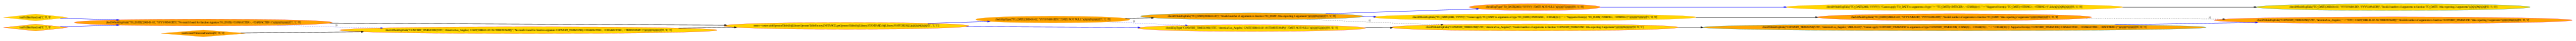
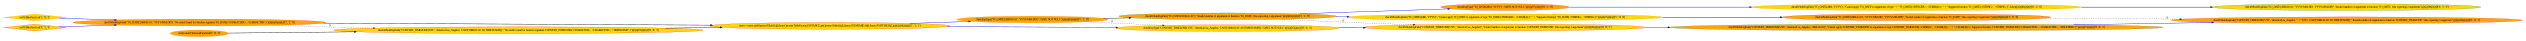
  digraph {
    rankdir=LR
    fontname="Liberation Serif"
    node [fillcolor=gold shape=ellipse style=filled color=red fontname="Liberation Serif"]
    edge [style=bold color=blue fontname="Liberation Serif"]
    n1 [label="testToDateFunction['1', '0', '0']" shape=diamond color=darkorange]
    n2 [fillcolor=orange label="checkWholeExpFails(\"TO_DATE('2000-01-01', 'YYYY-MM-DD')\",\"No match found for function signature TO_DATE\(<CHARACTER>, <CHARACTER>\)\")@@@3@@@['1', '1', '0']"]
    n3 [label="testToDateFunction['0', '1', '0']" shape=diamond]
    n4 [fillcolor=orange label="checkWholeExpFails(\"CONVERT_TIMEZONE('UTC', 'America/Los_Angeles', \" + \"'UTC', CAST('2000-01-01' AS TIMESTAMP))\",\"Invalid number of arguments to function 'CONVERT_TIMEZONE'. Was expecting 3 arguments\")@@@8@@@['0', '0', '1']" color=deeppink]
    n5 [fillcolor=orange label="checkExpType(\"TO_DATE('2000-01-01', 'YYYY-MM-DD')\",\"DATE NOT NULL\")@@@5@@@['1', '1', '0']" color=darkorange]
    n6 [fillcolor=orange label="checkWholeExpFails(\"TO_DATE('2000-01-01')\",\"Invalid number of arguments to function 'TO_DATE'. Was expecting 2 arguments\")@@@6@@@['1', '1', '0']" color=teal]
    n7 [label="checkExpType(\"CONVERT_TIMEZONE('UTC', 'America/Los_Angeles', CAST('2000-01-01' AS TIMESTAMP))\",\"DATE NOT NULL\")@@@5@@@['0', '0', '1']" color=deeppink]
    n8 [label="checkWholeExpFails(\"TO_DATE('2000-01-01', 'YYYY-MM-DD', 'YYYY-MM-DD')\",\"Invalid number of arguments to function 'TO_DATE'. Was expecting 2 arguments\")@@@9@@@['0', '1', '0']" color=teal]
    n9 [label="checkWholeExpFails(\"TO_DATE(2000, 'YYYY')\",\"Cannot apply 'TO_DATE' to arguments of type \" + \"'TO_DATE\(<INTEGER>, <CHAR\(4\)>\)'\. \" + \"Supported form\(s\): 'TO_DATE\(<STRING>, <STRING>\)'\",false)@@@8@@@['0', '1', '0']" color=darkorange]
    n10 [label="checkWholeExpFails(\"CONVERT_TIMEZONE('UTC', 'America/Los_Angeles')\",\"Invalid number of arguments to function 'CONVERT_TIMEZONE'. Was expecting 3 arguments\")@@@6@@@['0', '0', '1']"]
    n11 [fillcolor=orange label="checkWholeExpFails(\"CONVERT_TIMEZONE('UTC', 'America/Los_Angeles', '2000-01-01')\",\"Cannot apply 'CONVERT_TIMEZONE' to arguments of type 'CONVERT_TIMEZONE\(<CHAR\(3\)>, <CHAR\(19\)>, \" + \"<CHAR\(10\)>\)'\. Supported form\(s\): 'CONVERT_TIMEZONE\(<CHARACTER>, <CHARACTER>, <DATETIME>\)'\")@@@7@@@['0', '0', '1']" color=teal]
-   n12 [fillcolor=orange label="testConvertTimezoneFunction['0', '0', '1']" shape=diamond color=darkorange]
+   n12 [fillcolor=orange label="testConvertTimezoneFunction['0', '0', '1']" color=darkorange]
    n13 [label="checkWholeExpFails(\"CONVERT_TIMEZONE('UTC', 'America/Los_Angeles', CAST('2000-01-01' AS TIMESTAMP))\",\"No match found for function signature CONVERT_TIMEZONE\(<CHARACTER>, <CHARACTER>, <TIMESTAMP>\)\")@@@3@@@['0', '0', '1']"]
    n14 [label="tester = tester.withOperatorTable(SqlLibraryOperatorTableFactory.INSTANCE.getOperatorTable(SqlLibrary.STANDARD,SqlLibrary.POSTGRESQL))@@@4@@@['1', '1', '1']"]
    n15 [label="checkWholeExpFails(\"TO_DATE(2000, 'YYYY')\",\"Cannot apply 'TO_DATE' to arguments of type 'TO_DATE\(<INTEGER>, <CHAR\(4\)>\)'\. \" + \"Supported form\(s\): 'TO_DATE\(<STRING>, <STRING>\)'\")@@@7@@@['1', '0', '0']" color=darkorange]
    n16 [fillcolor=orange label="checkExpType(\"TO_DATE(2000, 'YYYY')\",\"DATE NOT NULL\")@@@7@@@['0', '1', '0']" color=deeppink]
    n17 [fillcolor=orange label="checkWholeExpFails(\"TO_DATE('2000-01-01', 'YYYY-MM-DD', 'YYYY-MM-DD')\",\"Invalid number of arguments to function 'TO_DATE'. Was expecting 2 arguments\")@@@8@@@['1', '0', '0']"]
    n1 -> n2
    n2 -> n13 [label=0 style=dashed]
    n2 -> n14 [color=black]
    n3 -> n2
    n5 -> n6 [color=black]
    n5 -> n7 [label=0 style=dashed]
    n6 -> n10 [label=0 style=dashed color=black]
    n6 -> n15
    n6 -> n16
    n7 -> n10 [color=black]
    n9 -> n8 [color=black]
    n10 -> n11 [color=black]
    n11 -> n4
    n12 -> n13 [color=black]
    n13 -> n14 [color=black]
    n14 -> n5
    n14 -> n7
    n15 -> n17 [color=black]
    n16 -> n9
    n17 -> n4 [label=0 style=dashed color=black]
  }
